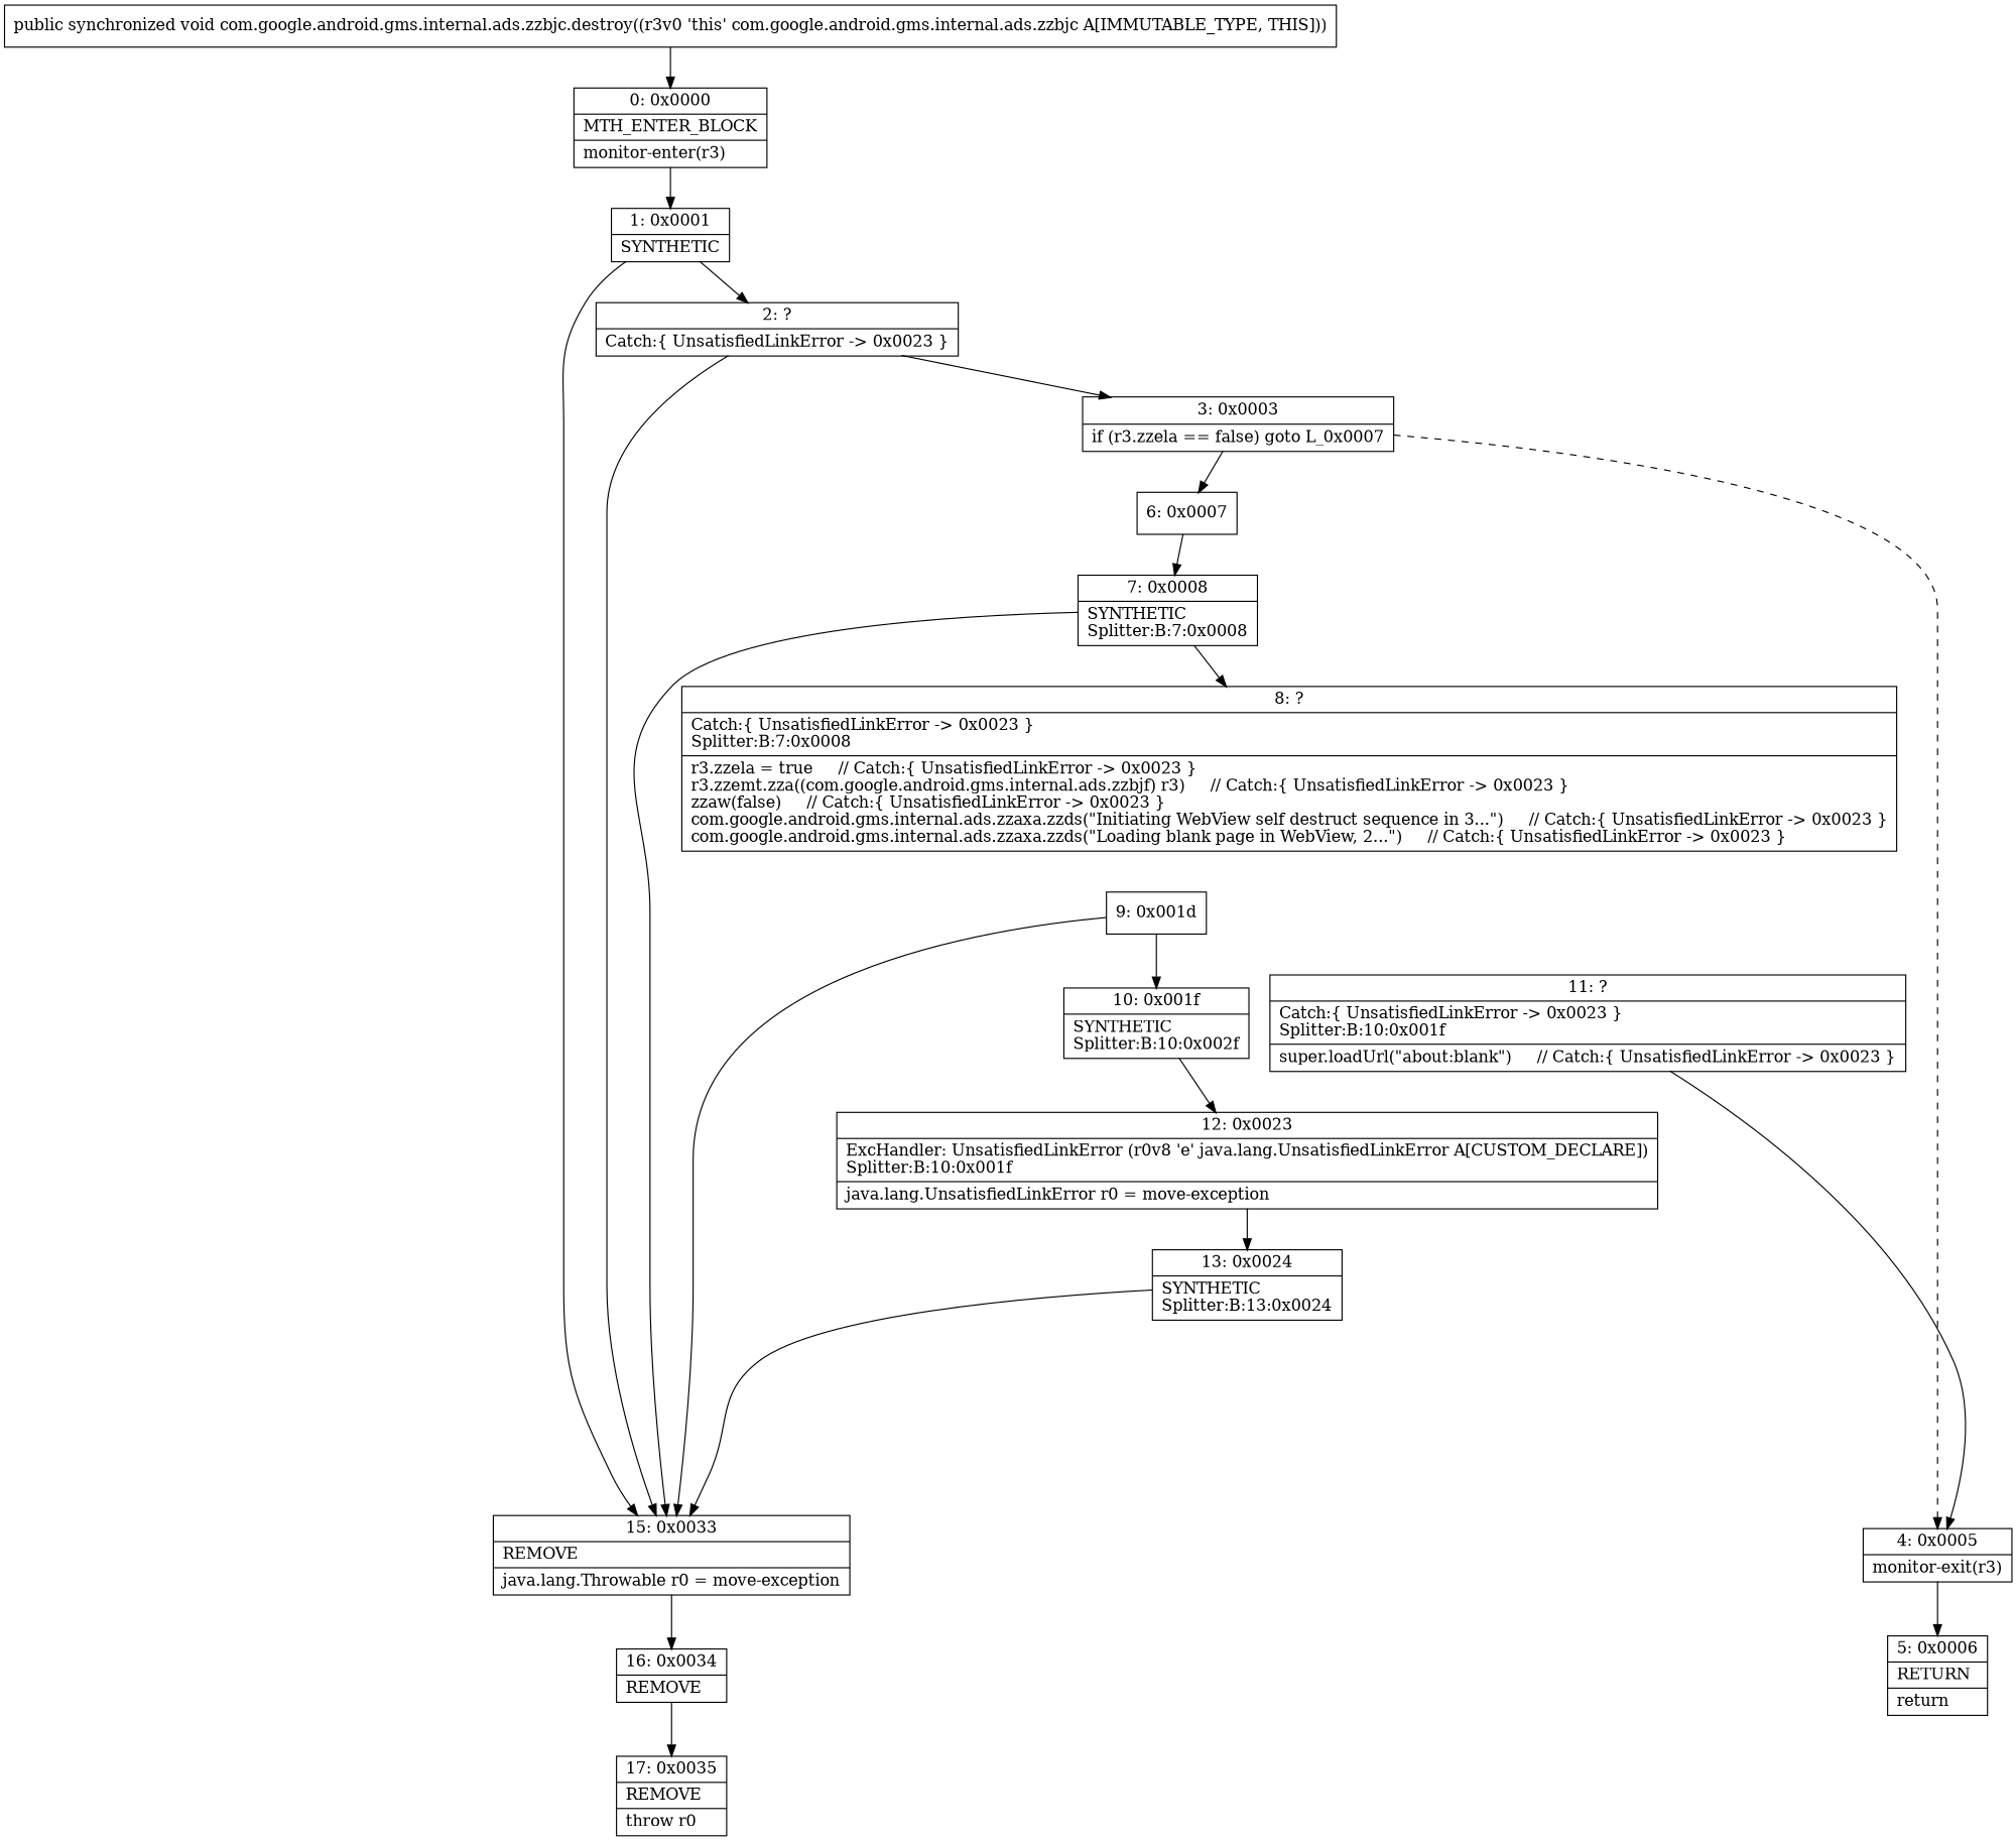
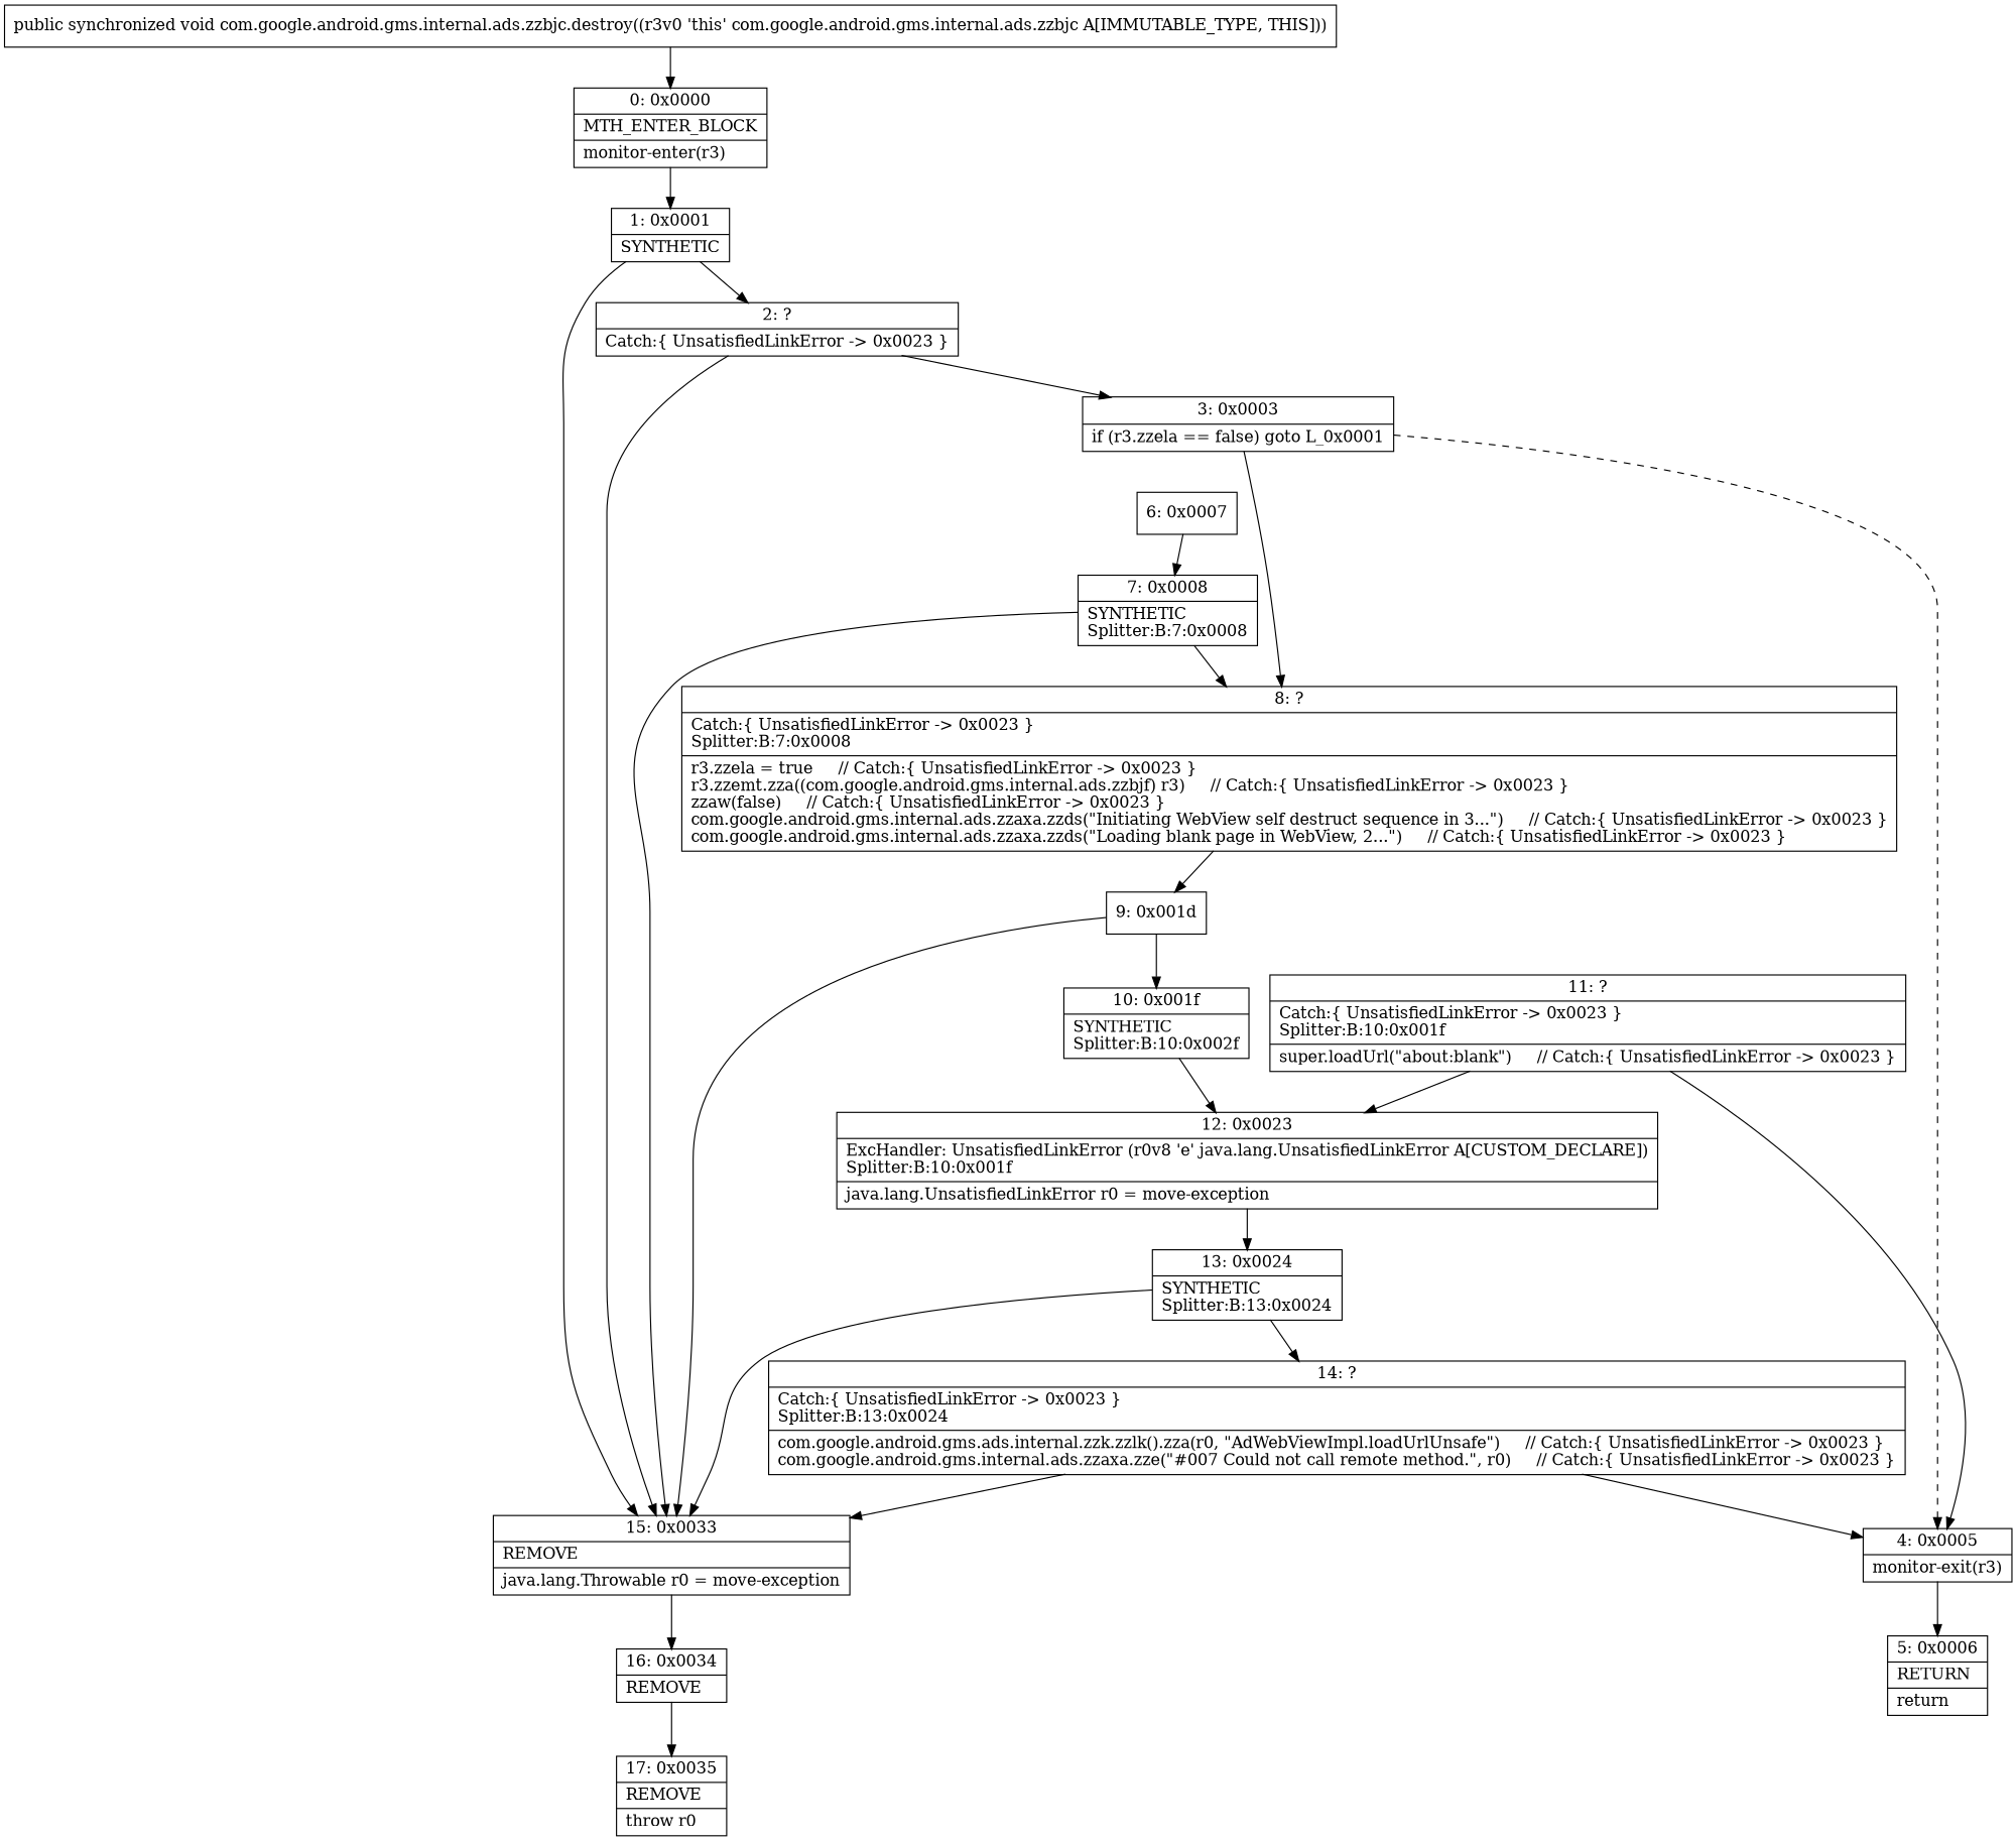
  digraph {
    node [shape=record]
    n1 [label="{0\:\ 0x0000|MTH_ENTER_BLOCK\l|monitor\-enter(r3)\l}"]
    n2 [label="{1\:\ 0x0001|SYNTHETIC\l}"]
    n3 [label="{2\:\ ?|Catch:\{ UnsatisfiedLinkError \-\> 0x0023 \}\l}"]
    n4 [label="{15\:\ 0x0033|REMOVE\l|java.lang.Throwable r0 = move\-exception\l}"]
-   n5 [label="{3\:\ 0x0003|if (r3.zzela == false) goto L_0x0007\l}"]
+   n5 [label="{3\:\ 0x0003|if (r3.zzela == false) goto L_0x0001\l}"]
    n6 [label="{16\:\ 0x0034|REMOVE\l}"]
    n7 [label="{4\:\ 0x0005|monitor\-exit(r3)\l}"]
    n8 [label="{6\:\ 0x0007}"]
    n9 [label="{5\:\ 0x0006|RETURN\l|return\l}"]
    n10 [label="{7\:\ 0x0008|SYNTHETIC\lSplitter:B:7:0x0008\l}"]
    n11 [label="{8\:\ ?|Catch:\{ UnsatisfiedLinkError \-\> 0x0023 \}\lSplitter:B:7:0x0008\l|r3.zzela = true     \/\/ Catch:\{ UnsatisfiedLinkError \-\> 0x0023 \}\lr3.zzemt.zza((com.google.android.gms.internal.ads.zzbjf) r3)     \/\/ Catch:\{ UnsatisfiedLinkError \-\> 0x0023 \}\lzzaw(false)     \/\/ Catch:\{ UnsatisfiedLinkError \-\> 0x0023 \}\lcom.google.android.gms.internal.ads.zzaxa.zzds(\"Initiating WebView self destruct sequence in 3...\")     \/\/ Catch:\{ UnsatisfiedLinkError \-\> 0x0023 \}\lcom.google.android.gms.internal.ads.zzaxa.zzds(\"Loading blank page in WebView, 2...\")     \/\/ Catch:\{ UnsatisfiedLinkError \-\> 0x0023 \}\l}"]
    n12 [label="{9\:\ 0x001d}"]
    n13 [label="{10\:\ 0x001f|SYNTHETIC\lSplitter:B:10:0x002f\l}"]
    n14 [label="{12\:\ 0x0023|ExcHandler: UnsatisfiedLinkError (r0v8 'e' java.lang.UnsatisfiedLinkError A[CUSTOM_DECLARE])\lSplitter:B:10:0x001f\l|java.lang.UnsatisfiedLinkError r0 = move\-exception\l}"]
    n15 [label="{11\:\ ?|Catch:\{ UnsatisfiedLinkError \-\> 0x0023 \}\lSplitter:B:10:0x001f\l|super.loadUrl(\"about:blank\")     \/\/ Catch:\{ UnsatisfiedLinkError \-\> 0x0023 \}\l}"]
    n16 [label="{13\:\ 0x0024|SYNTHETIC\lSplitter:B:13:0x0024\l}"]
+   n17 [label="{14\:\ ?|Catch:\{ UnsatisfiedLinkError \-\> 0x0023 \}\lSplitter:B:13:0x0024\l|com.google.android.gms.ads.internal.zzk.zzlk().zza(r0, \"AdWebViewImpl.loadUrlUnsafe\")     \/\/ Catch:\{ UnsatisfiedLinkError \-\> 0x0023 \}\lcom.google.android.gms.internal.ads.zzaxa.zze(\"#007 Could not call remote method.\", r0)     \/\/ Catch:\{ UnsatisfiedLinkError \-\> 0x0023 \}\l}"]
    n18 [label="{17\:\ 0x0035|REMOVE\l|throw r0\l}"]
    n19 [label="{public synchronized void com.google.android.gms.internal.ads.zzbjc.destroy((r3v0 'this' com.google.android.gms.internal.ads.zzbjc A[IMMUTABLE_TYPE, THIS])) }"]
    n1 -> n2
    n2 -> n3
    n2 -> n4
    n3 -> n4
    n3 -> n5
    n4 -> n6
    n5 -> n7 [style=dashed]
-   n5 -> n8
+   n5 -> n11
    n6 -> n18
    n7 -> n9
    n8 -> n10
    n10 -> n4
    n10 -> n11
+   n11 -> n12
    n12 -> n4
    n12 -> n13
    n13 -> n14
    n14 -> n16
    n15 -> n7
+   n15 -> n14
    n16 -> n4
+   n16 -> n17
+   n17 -> n4
+   n17 -> n7
    n19 -> n1
  }
